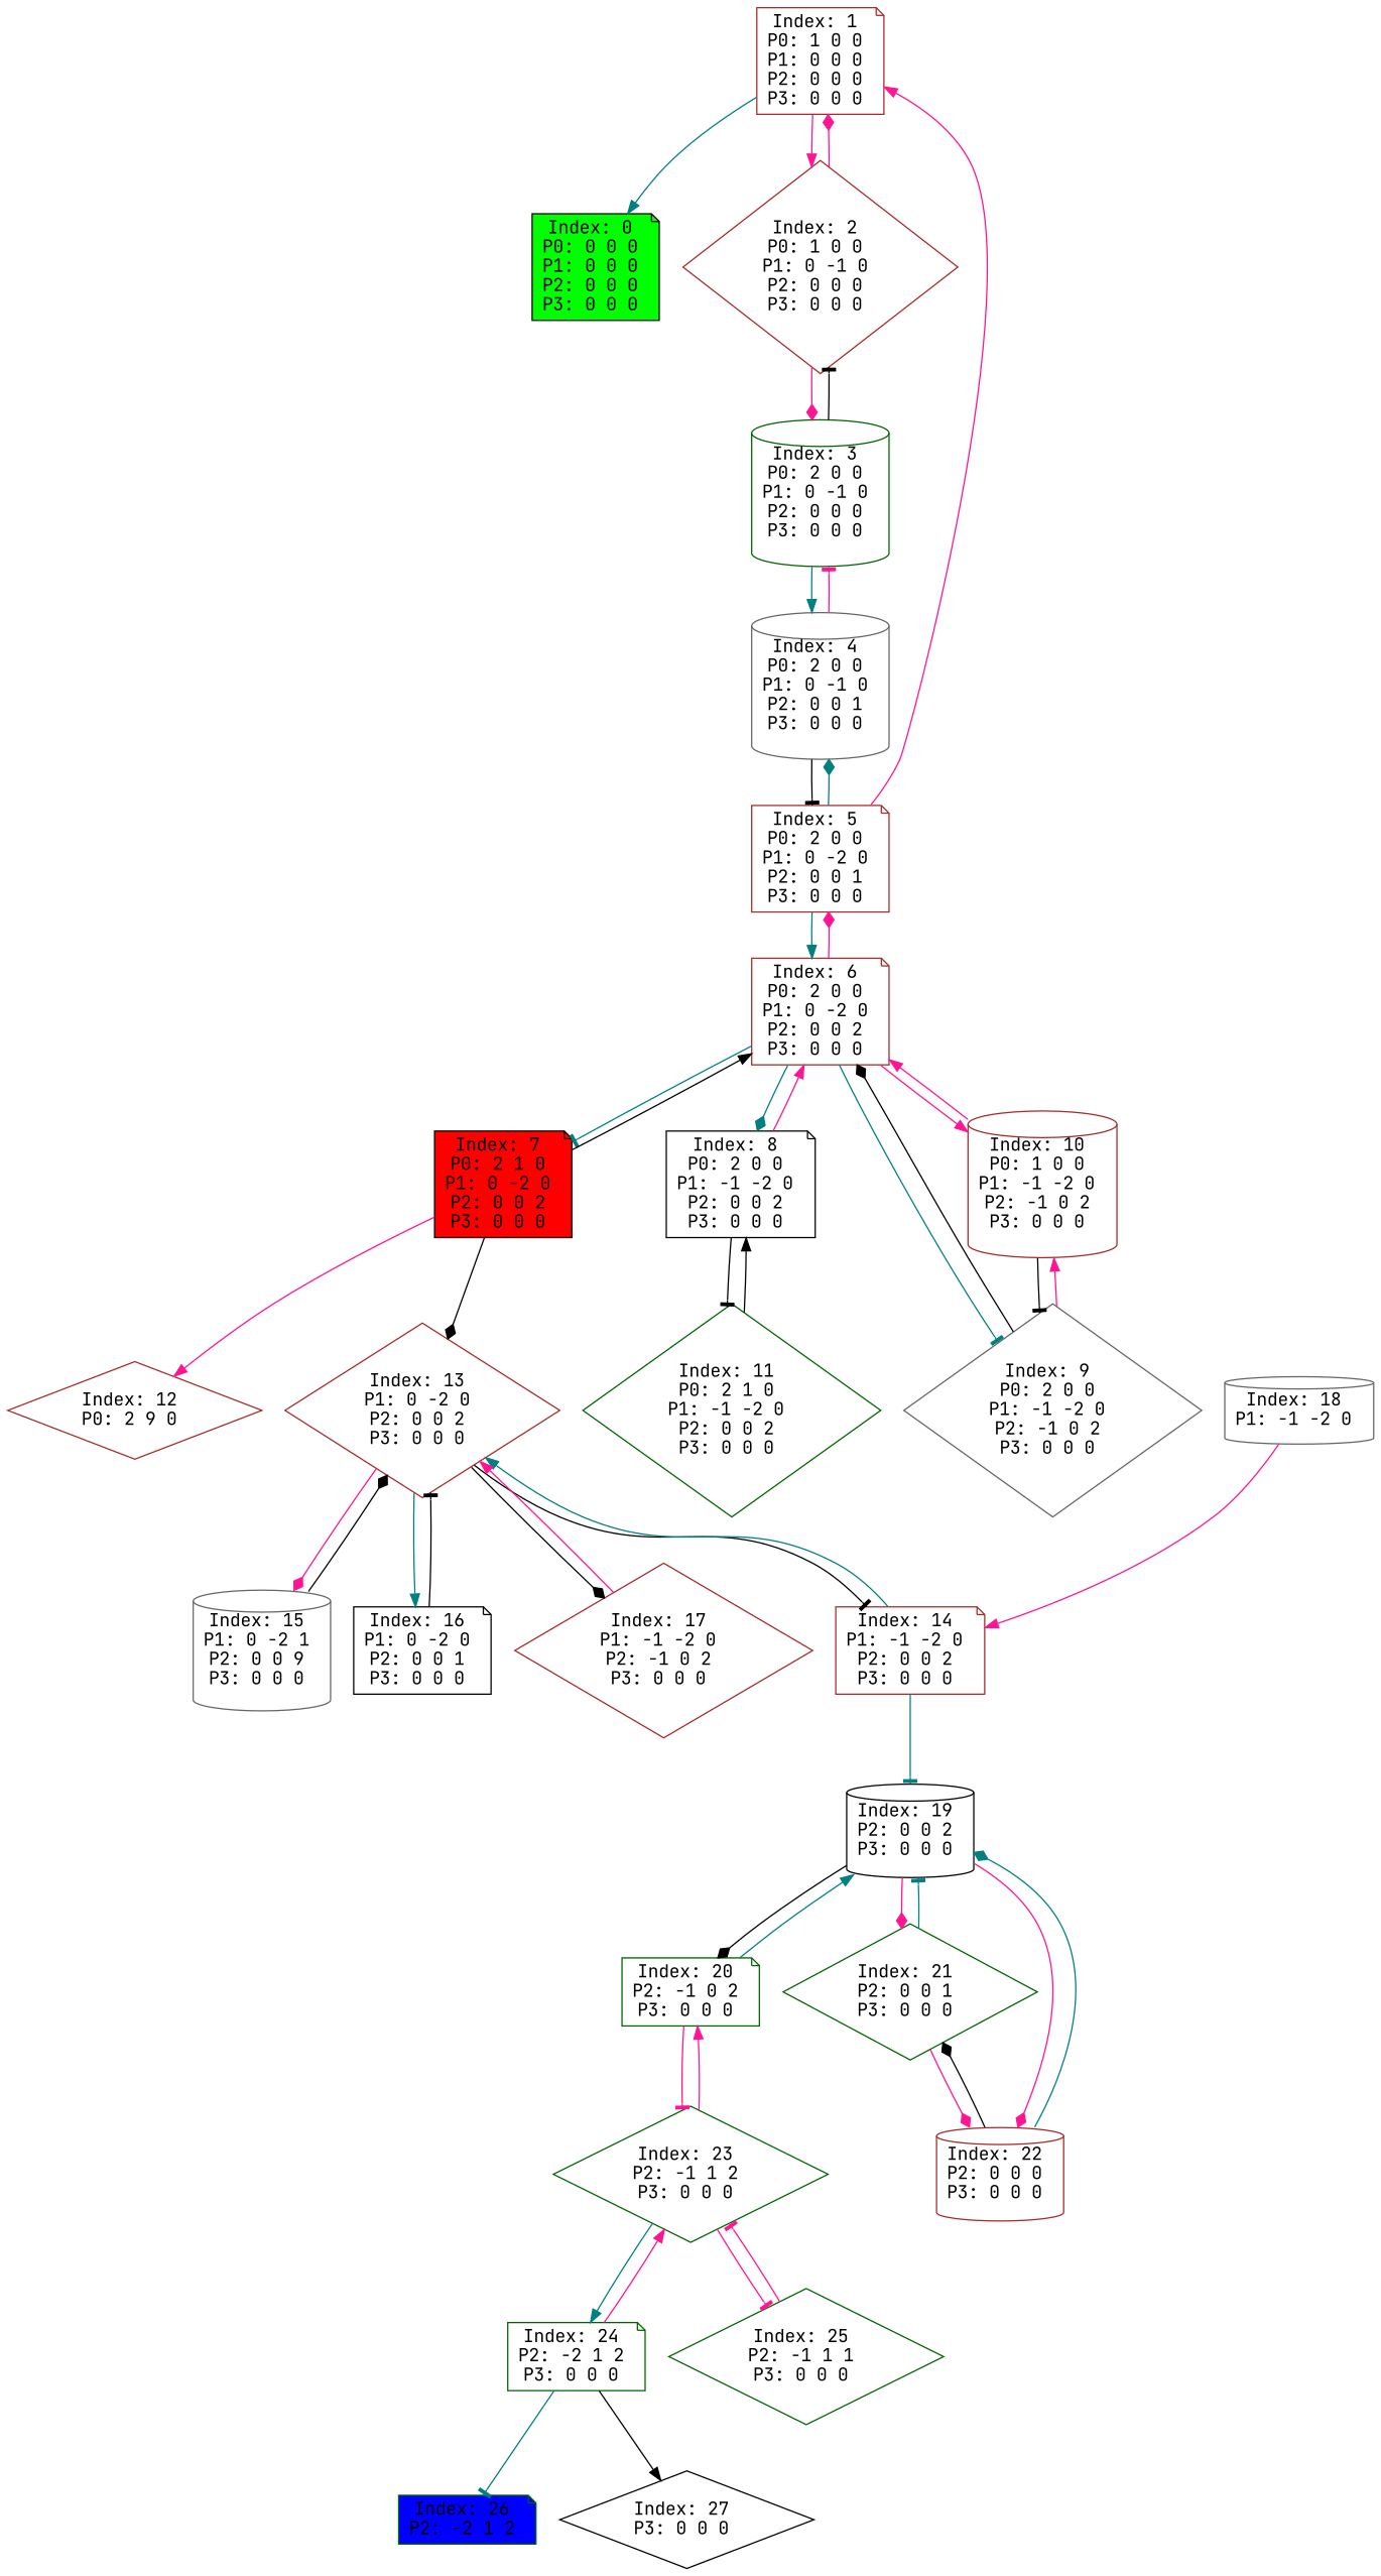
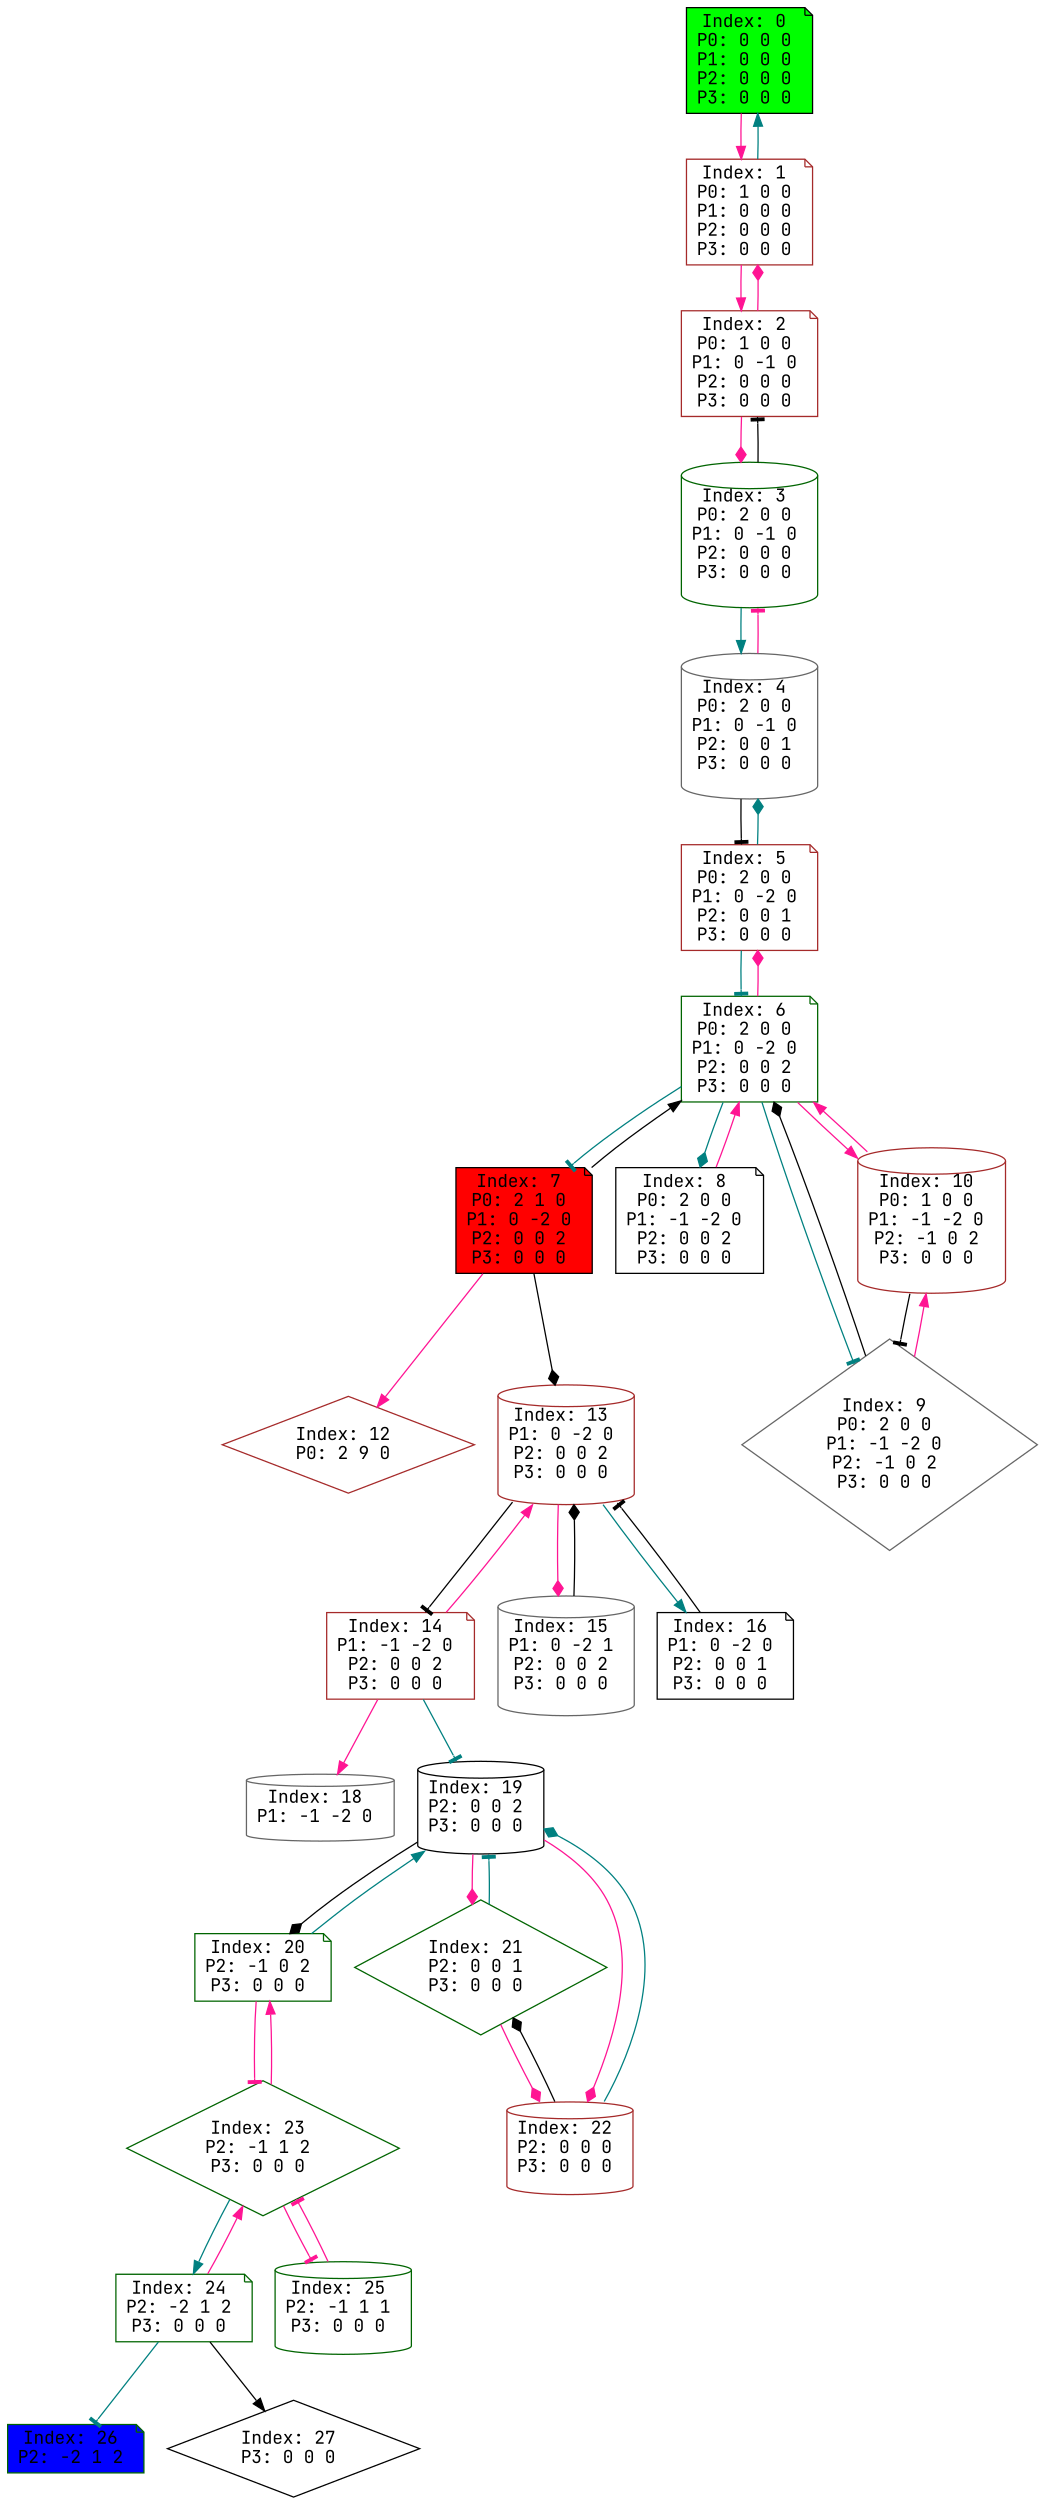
  digraph {
    color=black
    fontname="JetBrains Mono"
    node [color=brown fontname="JetBrains Mono" shape=note]
    edge [arrowhead=normal color=deeppink fontname="JetBrains Mono"]
    n1 [color=black fillcolor=green label="Index: 0 \nP0: 0 0 0 \nP1: 0 0 0 \nP2: 0 0 0 \nP3: 0 0 0 \n" style=filled]
    n2 [label="Index: 1 \nP0: 1 0 0 \nP1: 0 0 0 \nP2: 0 0 0 \nP3: 0 0 0 \n"]
-   n3 [label="Index: 2 \nP0: 1 0 0 \nP1: 0 -1 0 \nP2: 0 0 0 \nP3: 0 0 0 \n" shape=diamond]
+   n3 [label="Index: 2 \nP0: 1 0 0 \nP1: 0 -1 0 \nP2: 0 0 0 \nP3: 0 0 0 \n"]
    n4 [color=darkgreen label="Index: 3 \nP0: 2 0 0 \nP1: 0 -1 0 \nP2: 0 0 0 \nP3: 0 0 0 \n" shape=cylinder]
    n5 [color=gray40 label="Index: 4 \nP0: 2 0 0 \nP1: 0 -1 0 \nP2: 0 0 1 \nP3: 0 0 0 \n" shape=cylinder]
    n6 [label="Index: 5 \nP0: 2 0 0 \nP1: 0 -2 0 \nP2: 0 0 1 \nP3: 0 0 0 \n"]
-   n7 [label="Index: 6 \nP0: 2 0 0 \nP1: 0 -2 0 \nP2: 0 0 2 \nP3: 0 0 0 \n"]
+   n7 [color=darkgreen label="Index: 6 \nP0: 2 0 0 \nP1: 0 -2 0 \nP2: 0 0 2 \nP3: 0 0 0 \n"]
    n8 [color=black fillcolor=red label="Index: 7 \nP0: 2 1 0 \nP1: 0 -2 0 \nP2: 0 0 2 \nP3: 0 0 0 \n" style=filled]
    n9 [color=black label="Index: 8 \nP0: 2 0 0 \nP1: -1 -2 0 \nP2: 0 0 2 \nP3: 0 0 0 \n"]
    n10 [color=gray40 label="Index: 9 \nP0: 2 0 0 \nP1: -1 -2 0 \nP2: -1 0 2 \nP3: 0 0 0 \n" shape=diamond]
    n11 [label="Index: 10 \nP0: 1 0 0 \nP1: -1 -2 0 \nP2: -1 0 2 \nP3: 0 0 0 \n" shape=cylinder]
    n12 [label="Index: 12 \nP0: 2 9 0 \n" shape=diamond]
-   n13 [label="Index: 13 \nP1: 0 -2 0 \nP2: 0 0 2 \nP3: 0 0 0 \n" shape=diamond]
-   n14 [color=darkgreen label="Index: 11 \nP0: 2 1 0 \nP1: -1 -2 0 \nP2: 0 0 2 \nP3: 0 0 0 \n" shape=diamond]
+   n13 [label="Index: 13 \nP1: 0 -2 0 \nP2: 0 0 2 \nP3: 0 0 0 \n" shape=cylinder]
    n15 [label="Index: 14 \nP1: -1 -2 0 \nP2: 0 0 2 \nP3: 0 0 0 \n"]
-   n16 [color=gray40 label="Index: 15 \nP1: 0 -2 1 \nP2: 0 0 9 \nP3: 0 0 0 \n" shape=cylinder]
+   n16 [color=gray40 label="Index: 15 \nP1: 0 -2 1 \nP2: 0 0 2 \nP3: 0 0 0 \n" shape=cylinder]
    n17 [color=black label="Index: 16 \nP1: 0 -2 0 \nP2: 0 0 1 \nP3: 0 0 0 \n"]
-   n18 [label="Index: 17 \nP1: -1 -2 0 \nP2: -1 0 2 \nP3: 0 0 0 \n" shape=diamond]
    n19 [color=gray40 label="Index: 18 \nP1: -1 -2 0 \n" shape=cylinder]
    n20 [color=black label="Index: 19 \nP2: 0 0 2 \nP3: 0 0 0 \n" shape=cylinder]
    n21 [color=darkgreen label="Index: 20 \nP2: -1 0 2 \nP3: 0 0 0 \n"]
    n22 [color=darkgreen label="Index: 21 \nP2: 0 0 1 \nP3: 0 0 0 \n" shape=diamond]
    n23 [label="Index: 22 \nP2: 0 0 0 \nP3: 0 0 0 \n" shape=cylinder]
    n24 [color=darkgreen label="Index: 23 \nP2: -1 1 2 \nP3: 0 0 0 \n" shape=diamond]
    n25 [color=darkgreen label="Index: 24 \nP2: -2 1 2 \nP3: 0 0 0 \n"]
-   n26 [color=darkgreen label="Index: 25 \nP2: -1 1 1 \nP3: 0 0 0 \n" shape=diamond]
+   n26 [color=darkgreen label="Index: 25 \nP2: -1 1 1 \nP3: 0 0 0 \n" shape=cylinder]
    n27 [color=darkgreen fillcolor=blue label="Index: 26 \nP2: -2 1 2 \n" style=filled]
    n28 [color=black label="Index: 27 \nP3: 0 0 0 \n" shape=diamond]
-   n6 -> n2
+   n1 -> n2
    n2 -> n1 [color=teal]
    n2 -> n3
    n3 -> n2 [arrowhead=diamond]
    n3 -> n4 [arrowhead=diamond]
    n4 -> n3 [arrowhead=tee color=black]
    n4 -> n5 [color=teal]
    n5 -> n4 [arrowhead=tee]
    n5 -> n6 [arrowhead=tee color=black]
    n6 -> n5 [arrowhead=diamond color=teal]
-   n6 -> n7 [color=teal]
+   n6 -> n7 [arrowhead=tee color=teal]
    n7 -> n6 [arrowhead=diamond]
    n7 -> n8 [arrowhead=tee color=teal]
    n7 -> n9 [arrowhead=diamond color=teal]
    n7 -> n10 [arrowhead=tee color=teal]
    n7 -> n11
    n8 -> n7 [color=black]
    n8 -> n12
    n8 -> n13 [arrowhead=diamond color=black]
    n9 -> n7
-   n9 -> n14 [arrowhead=tee color=black]
    n10 -> n7 [arrowhead=diamond color=black]
    n10 -> n11
    n11 -> n7
    n11 -> n10 [arrowhead=tee color=black]
    n13 -> n15 [arrowhead=tee color=black]
    n13 -> n16 [arrowhead=diamond]
    n13 -> n17 [color=teal]
-   n13 -> n18 [arrowhead=diamond color=black]
-   n14 -> n9 [color=black]
-   n15 -> n13 [color=teal]
-   n19 -> n15
+   n15 -> n13
+   n15 -> n19
    n15 -> n20 [arrowhead=tee color=teal]
    n16 -> n13 [arrowhead=diamond color=black]
    n17 -> n13 [arrowhead=tee color=black]
-   n18 -> n13
    n20 -> n21 [arrowhead=diamond color=black]
    n20 -> n22 [arrowhead=diamond]
    n20 -> n23 [arrowhead=diamond]
    n21 -> n20 [color=teal]
    n21 -> n24 [arrowhead=tee]
    n22 -> n20 [arrowhead=tee color=teal]
    n22 -> n23 [arrowhead=diamond]
    n23 -> n20 [arrowhead=diamond color=teal]
    n23 -> n22 [arrowhead=diamond color=black]
    n24 -> n21
    n24 -> n25 [color=teal]
    n24 -> n26 [arrowhead=tee]
    n25 -> n24
    n25 -> n27 [arrowhead=tee color=teal]
    n25 -> n28 [color=black]
    n26 -> n24 [arrowhead=tee]
  }
